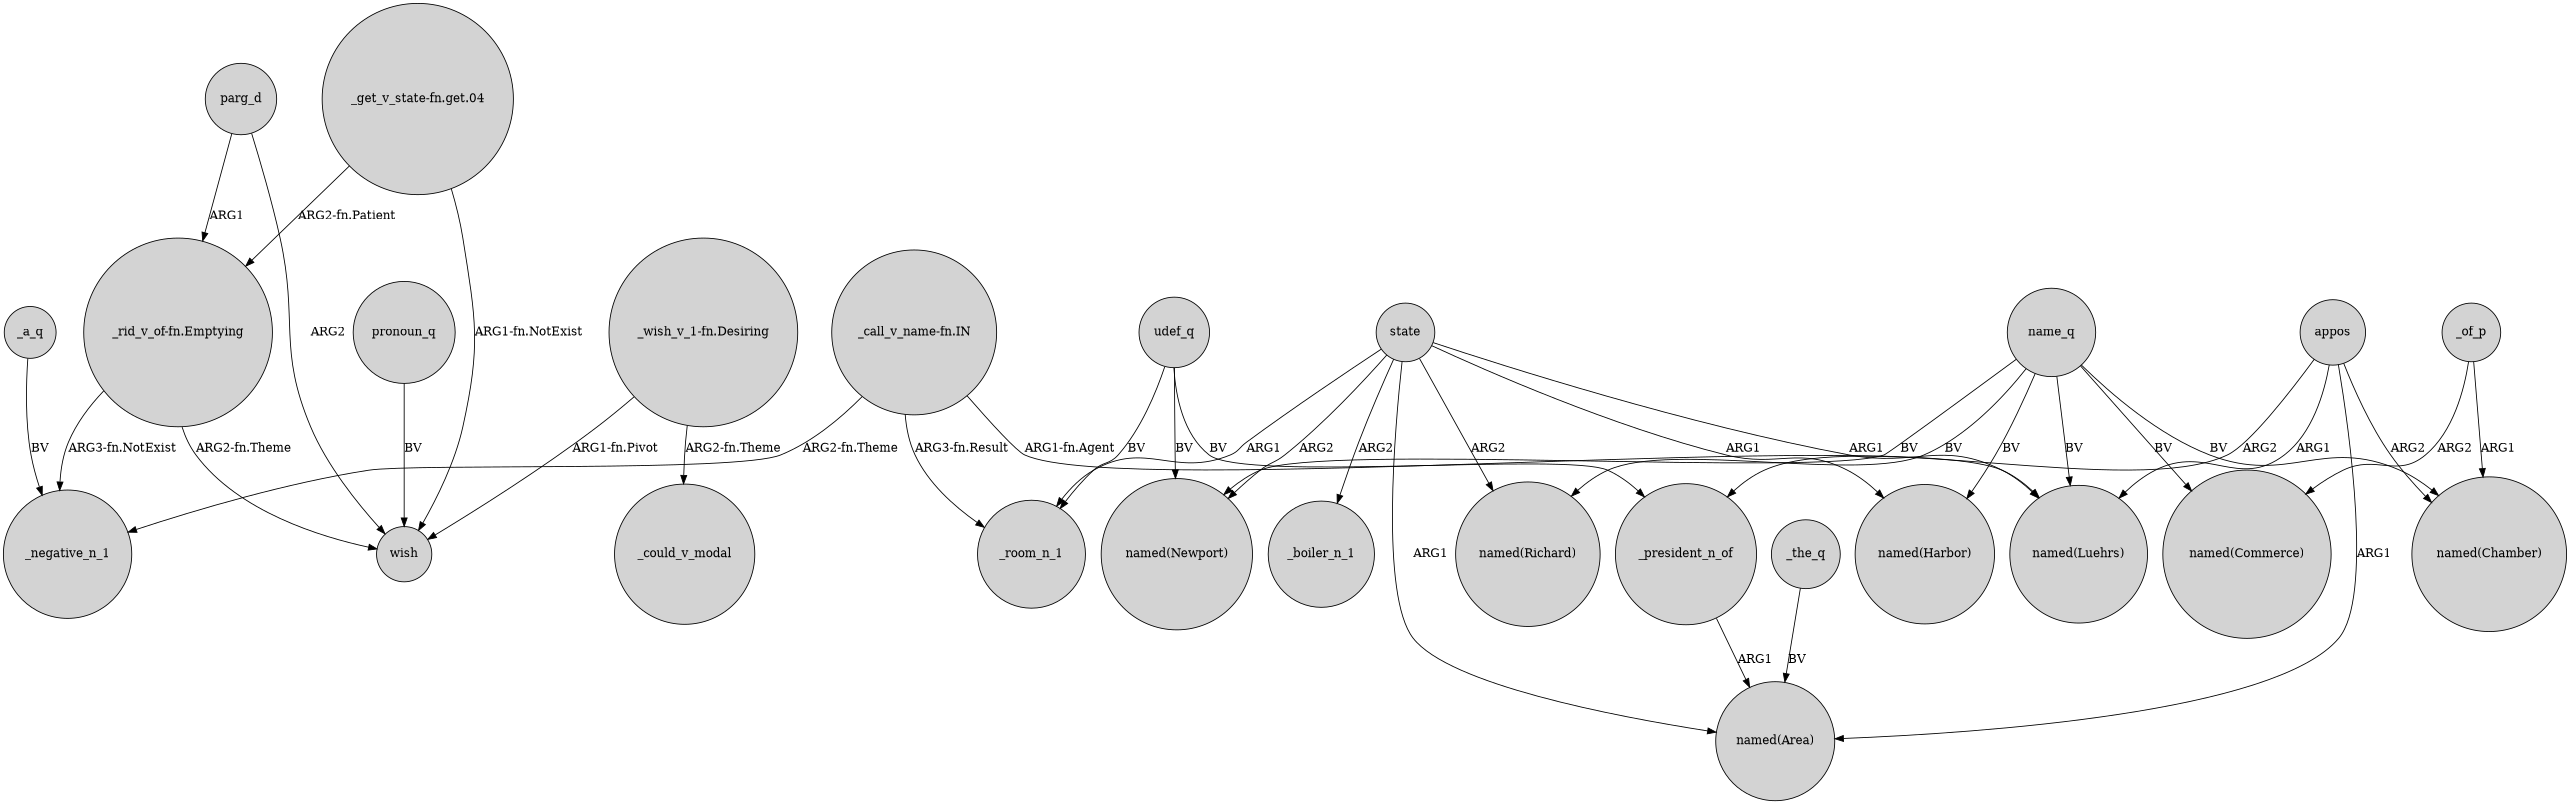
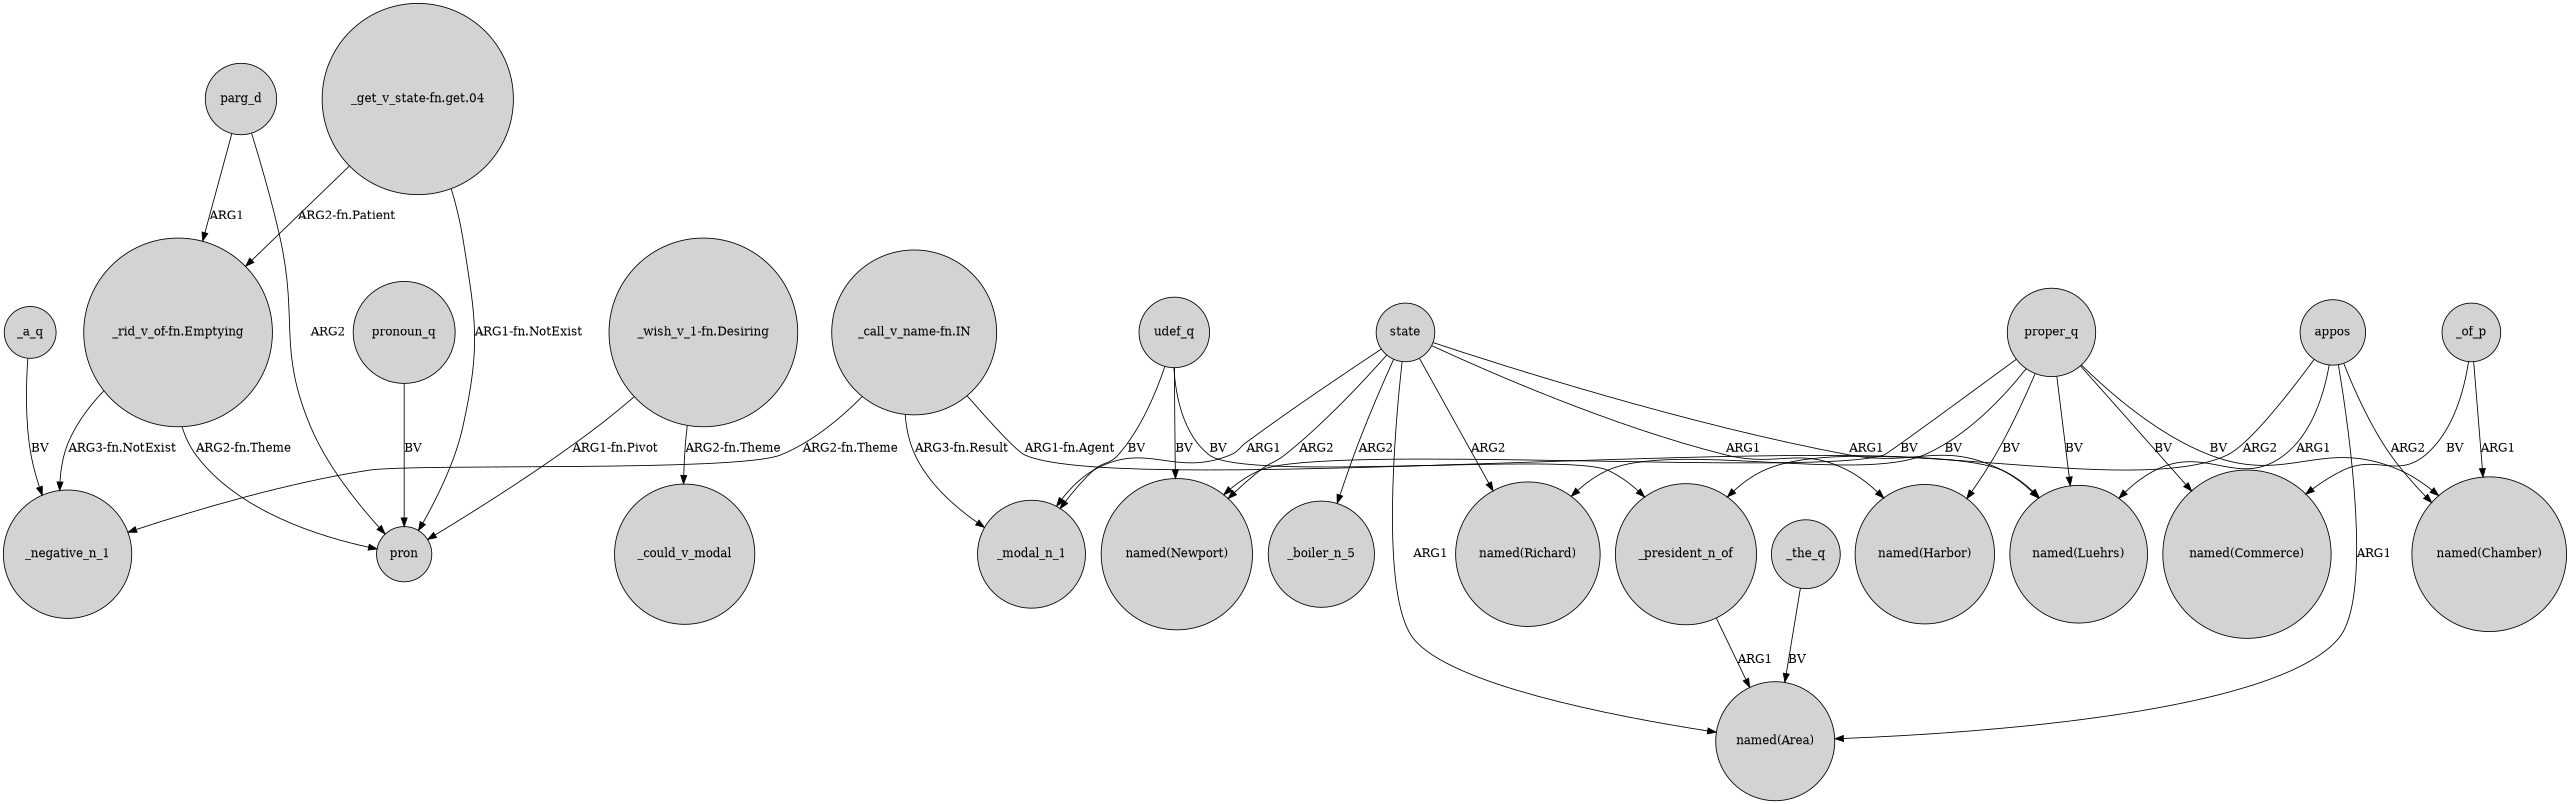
  digraph {
    node [shape=circle style=filled]
-   proper_q [label=name_q]
+   proper_q
    "named(Luehrs)"
    "named(Newport)"
    "named(Richard)"
    "named(Commerce)"
    "named(Chamber)"
    "named(Harbor)"
    "_call_v_name-fn.IN"
    _negative_n_1
-   _room_n_1
+   _room_n_1 [label=_modal_n_1]
    udef_q
    _president_n_of
    "named(Area)"
    _the_q
    n15 [label=state]
-   _boiler_n_1
+   _boiler_n_1 [label=_boiler_n_5]
    "_get_v_state-fn.get.04"
    "_rid_v_of-fn.Emptying"
-   pron [label=wish]
+   pron
    _a_q
    _of_p
    parg_d
    appos
    pronoun_q
    "_wish_v_1-fn.Desiring"
    _could_v_modal
    proper_q -> "named(Luehrs)" [label=BV]
    proper_q -> "named(Newport)" [label=BV]
    proper_q -> "named(Richard)" [label=BV]
    proper_q -> "named(Commerce)" [label=BV]
    proper_q -> "named(Chamber)" [label=BV]
    proper_q -> "named(Harbor)" [label=BV]
    "_call_v_name-fn.IN" -> "named(Luehrs)" [label="ARG1-fn.Agent"]
    "_call_v_name-fn.IN" -> _negative_n_1 [label="ARG2-fn.Theme"]
    "_call_v_name-fn.IN" -> _room_n_1 [label="ARG3-fn.Result"]
    udef_q -> "named(Newport)" [label=BV]
    udef_q -> _room_n_1 [label=BV]
    udef_q -> _president_n_of [label=BV]
    _president_n_of -> "named(Area)" [label=ARG1]
    _the_q -> "named(Area)" [label=BV]
    n15 -> "named(Luehrs)" [label=ARG1]
    n15 -> "named(Newport)" [label=ARG2]
    n15 -> "named(Richard)" [label=ARG2]
    n15 -> "named(Harbor)" [label=ARG1]
    n15 -> _room_n_1 [label=ARG1]
    n15 -> "named(Area)" [label=ARG1]
    n15 -> _boiler_n_1 [label=ARG2]
    "_get_v_state-fn.get.04" -> "_rid_v_of-fn.Emptying" [label="ARG2-fn.Patient"]
    "_get_v_state-fn.get.04" -> pron [label="ARG1-fn.NotExist"]
    "_rid_v_of-fn.Emptying" -> _negative_n_1 [label="ARG3-fn.NotExist"]
    "_rid_v_of-fn.Emptying" -> pron [label="ARG2-fn.Theme"]
    _a_q -> _negative_n_1 [label=BV]
-   _of_p -> "named(Commerce)" [label=ARG2]
+   _of_p -> "named(Commerce)" [label=BV]
    _of_p -> "named(Chamber)" [label=ARG1]
    parg_d -> "_rid_v_of-fn.Emptying" [label=ARG1]
    parg_d -> pron [label=ARG2]
    appos -> "named(Luehrs)" [label=ARG1]
    appos -> "named(Chamber)" [label=ARG2]
    appos -> _president_n_of [label=ARG2]
    appos -> "named(Area)" [label=ARG1]
    pronoun_q -> pron [label=BV]
    "_wish_v_1-fn.Desiring" -> pron [label="ARG1-fn.Pivot"]
    "_wish_v_1-fn.Desiring" -> _could_v_modal [label="ARG2-fn.Theme"]
  }
